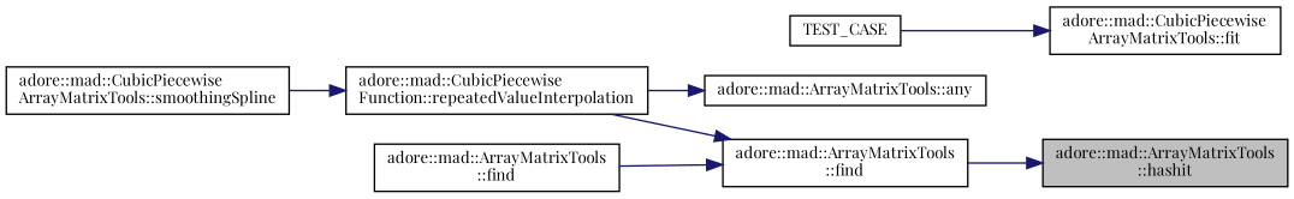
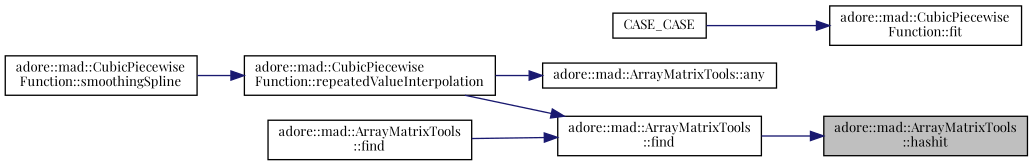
  digraph {
    fontname="Playfair Display"
    rankdir=RL
    node [color=black fillcolor=white fontname="Playfair Display" fontsize=10 shape=record style=filled]
    edge [color=midnightblue dir=back fontname="Playfair Display" fontsize=10 labelfontname=Helvetica labelfontsize=10 style=solid]
    n1 [fillcolor=grey75 fontcolor=black height=0.2 label="adore::mad::ArrayMatrixTools\l::hashit" width=0.4]
    n2 [height=0.2 label="adore::mad::ArrayMatrixTools\l::find" width=0.4]
    n3 [height=0.2 label="adore::mad::ArrayMatrixTools::any" width=0.4]
    n4 [height=0.2 label="adore::mad::CubicPiecewise\lFunction::repeatedValueInterpolation" width=0.4]
    n5 [height=0.2 label="adore::mad::ArrayMatrixTools\l::find" width=0.4]
-   n6 [height=0.2 label="adore::mad::CubicPiecewise\lArrayMatrixTools::smoothingSpline" width=0.4]
-   n7 [height=0.2 label="adore::mad::CubicPiecewise\lArrayMatrixTools::fit" width=0.4]
-   n8 [height=0.2 label=TEST_CASE width=0.4]
+   n6 [height=0.2 label="adore::mad::CubicPiecewise\lFunction::smoothingSpline" width=0.4]
+   n7 [height=0.2 label="adore::mad::CubicPiecewise\lFunction::fit" width=0.4]
+   n8 [height=0.2 label=CASE_CASE width=0.4]
    n1 -> n2
    n2 -> n4
    n2 -> n5
    n3 -> n4
    n4 -> n6
    n7 -> n8
  }
